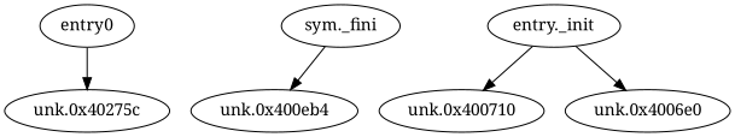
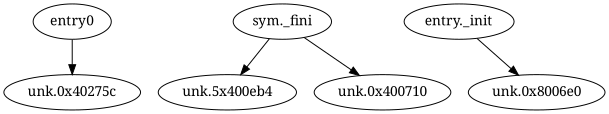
  digraph {
    fontname="Noto Serif"
    node [fontname="Noto Serif"]
    edge [fontname="Noto Serif"]
    n1 [label=entry0]
    n2 [label="unk.0x40275c"]
    n3 [label="sym._fini"]
-   n4 [label="unk.0x400eb4"]
+   n4 [label="unk.5x400eb4"]
    n5 [label="entry._init"]
-   n6 [label="unk.0x4006e0"]
+   n6 [label="unk.0x8006e0"]
    n7 [label="unk.0x400710"]
    n1 -> n2
    n3 -> n4
    n5 -> n6
-   n5 -> n7
+   n3 -> n7
  }
